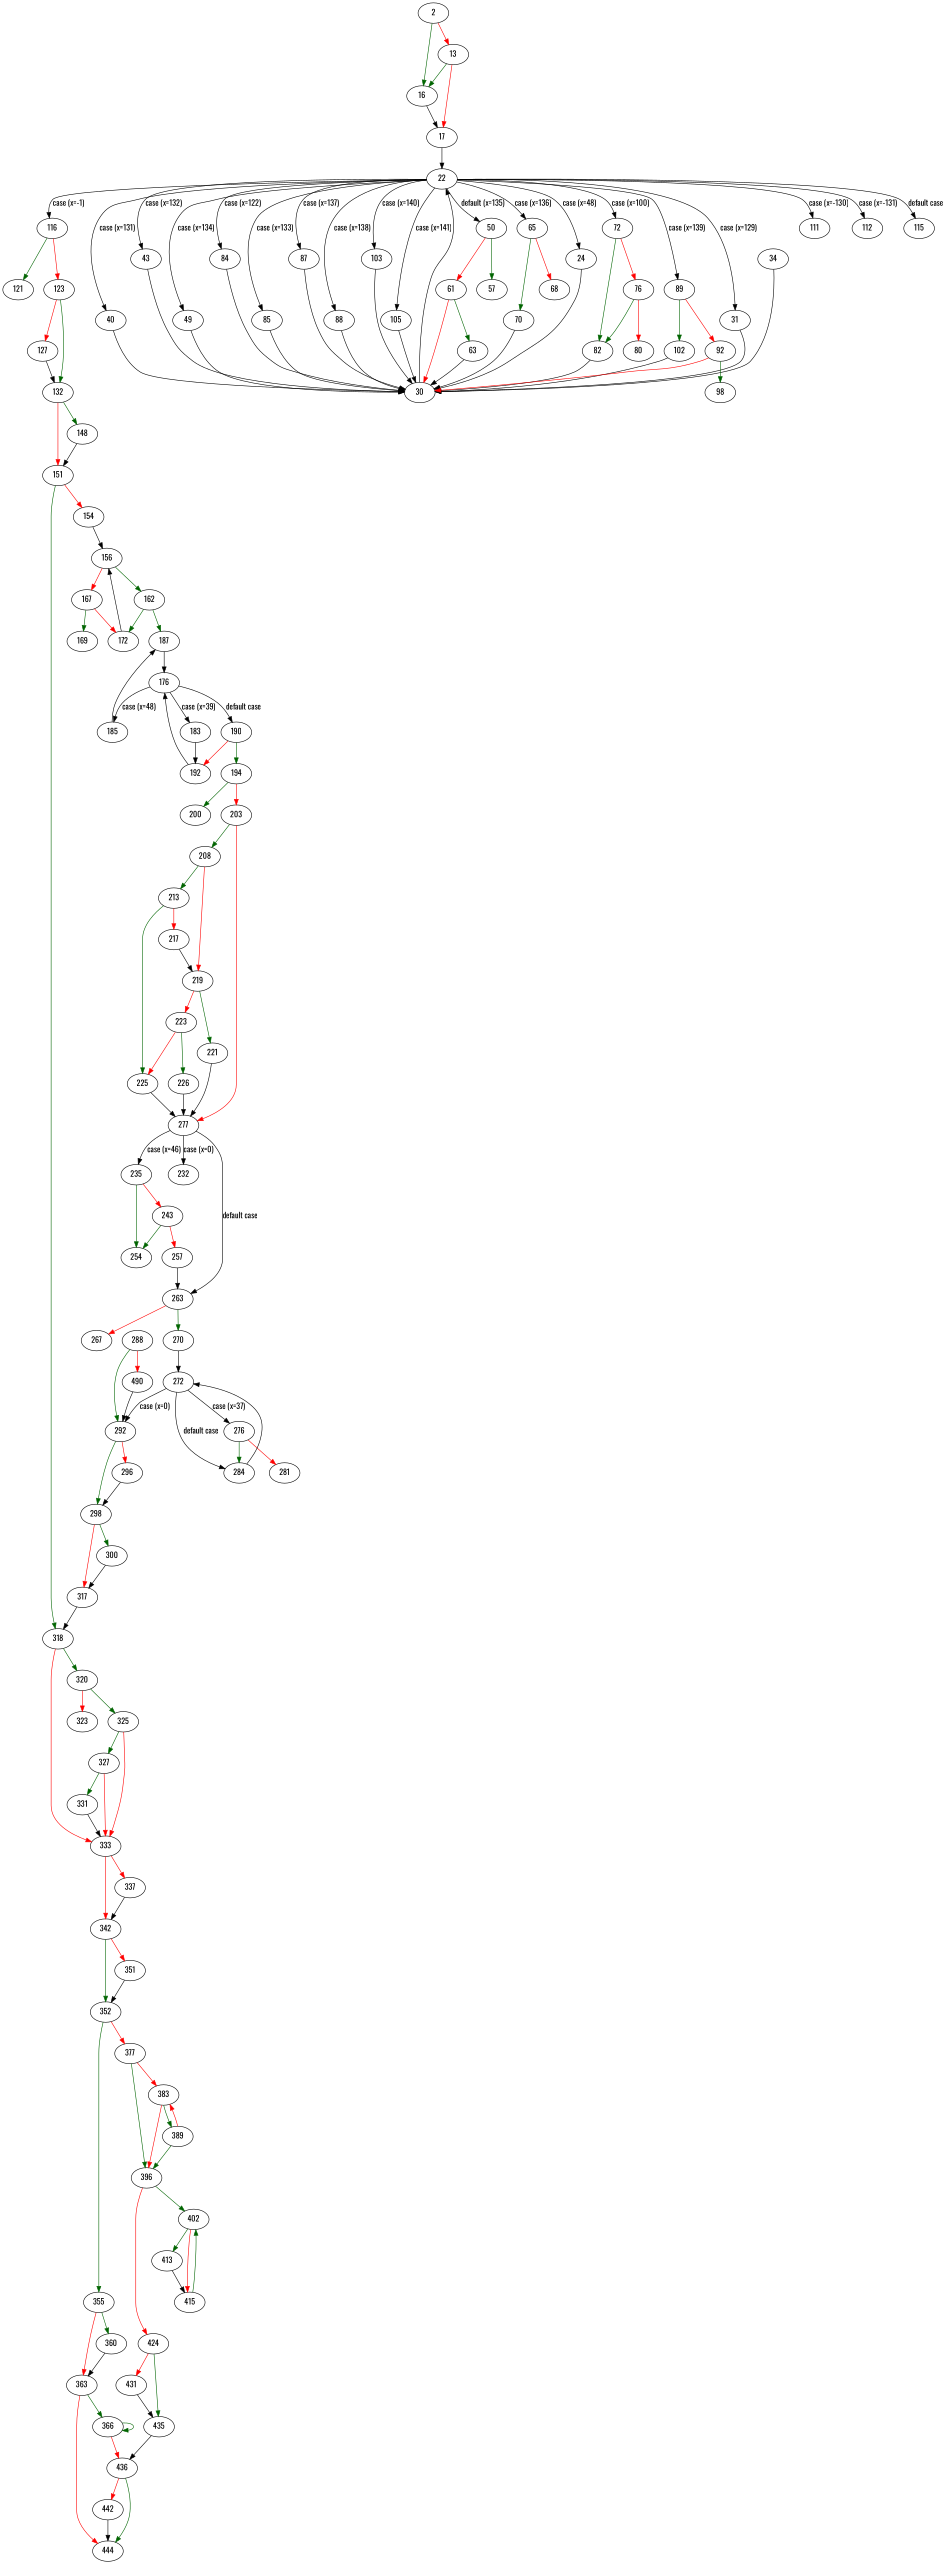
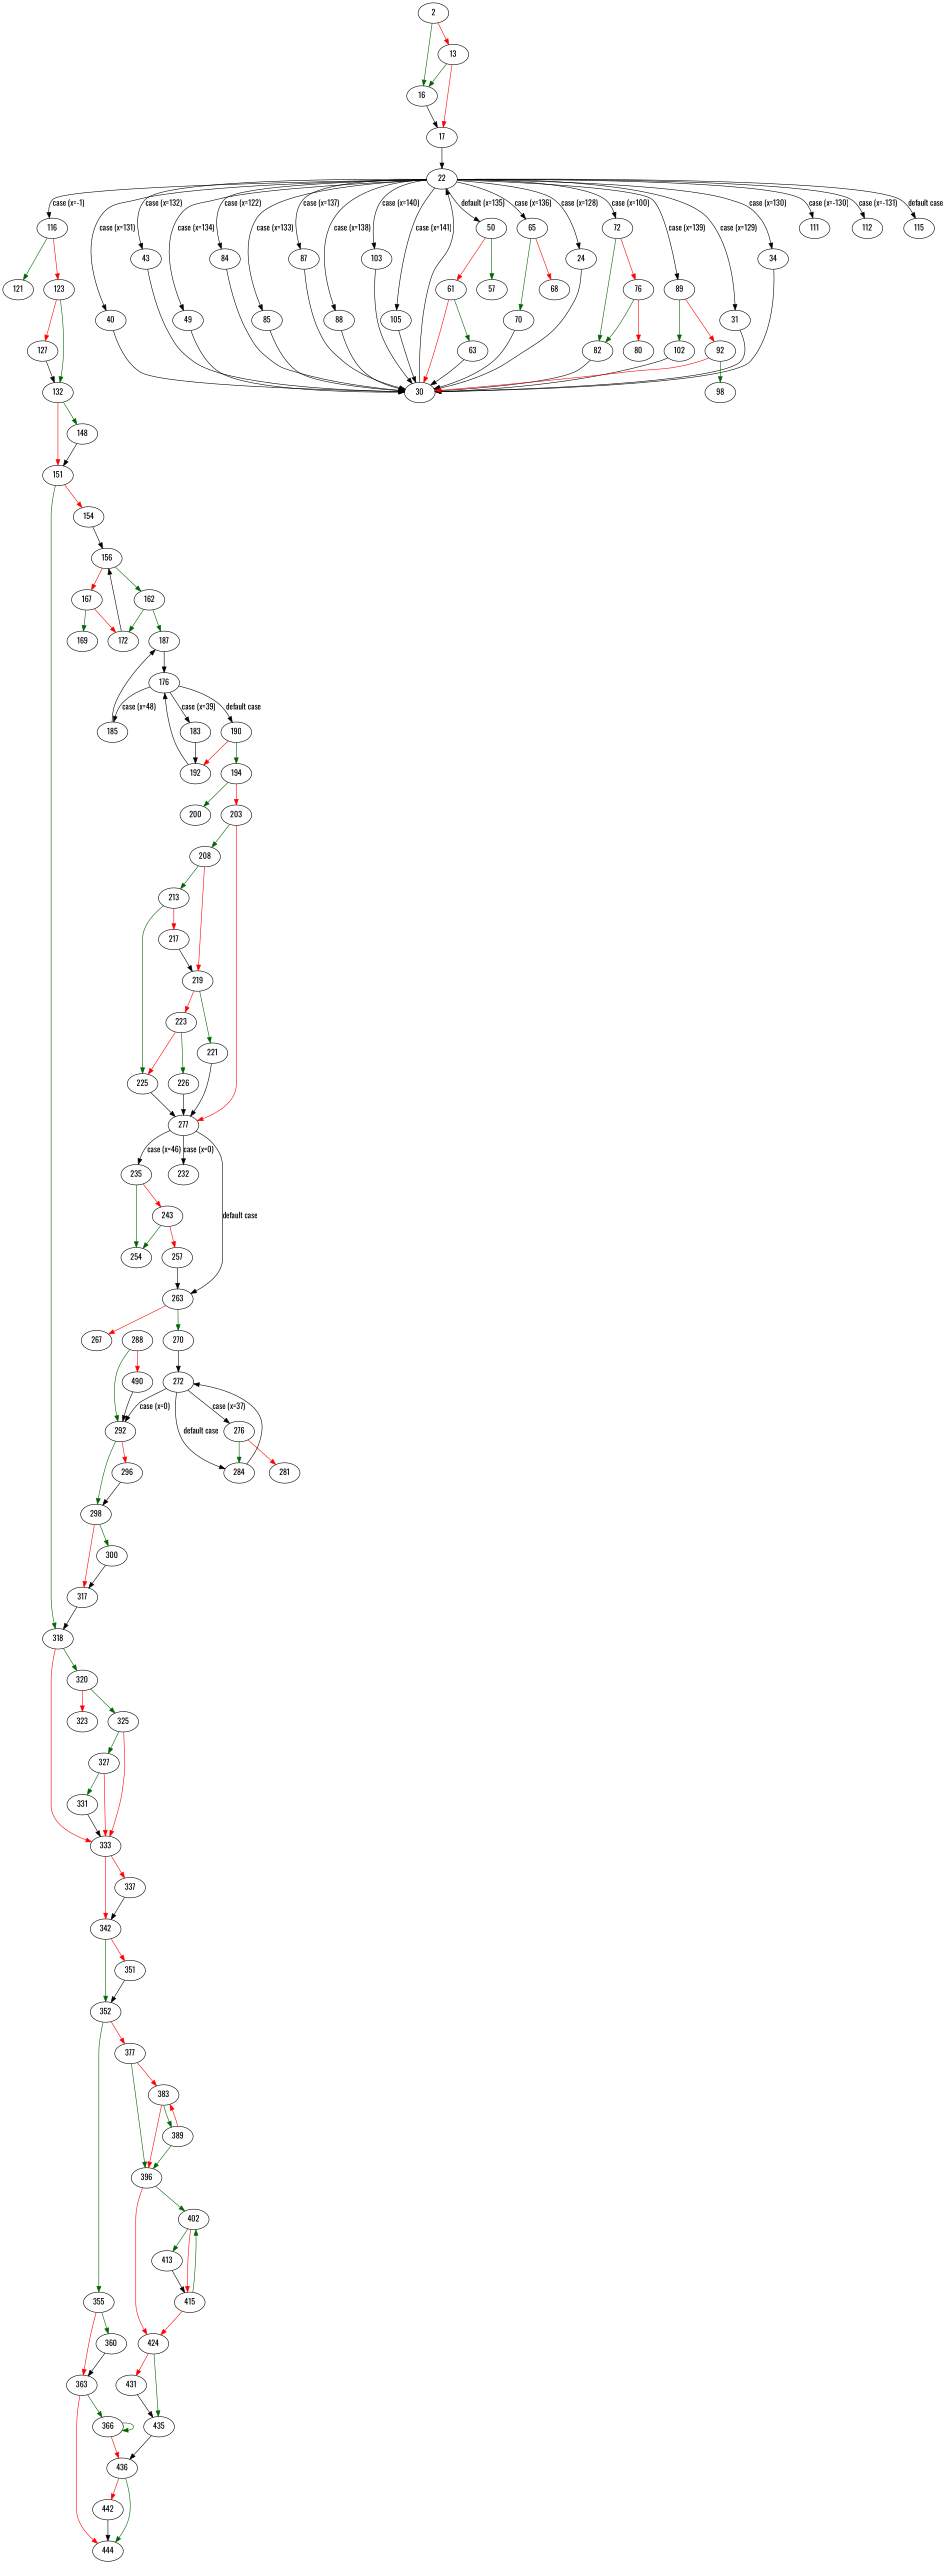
  strict digraph {
    fontname=Oswald
    node [fontname=Oswald]
    edge [cond=true fontname=Oswald]
    2 [entry=true]
    16
    13
    17
    22
    116
    24
    31
    34
    40
    43
    49
    50
    65
    72
    84
    85
    87
    88
    89
    103
    105
    111
    112
    115
    121
    123
    30
    57
    61
    70
    68
    82
    76
    102
    92
    132
    127
    63
    80
    98
    148
    151
    318
    154
    320
    333
    156
    325
    323
    342
    337
    162
    167
    172
    187
    169
    176
    183
    185
    190
    192
    194
    200
    203
    208
    n67 [label=277]
    213
    219
    232
    235
    263
    225
    217
    221
    223
    254
    243
    270
    267
    226
    257
    272
    276
    284
    292
    288
    n88 [label=490]
    281
    298
    296
    300
    317
    327
    352
    351
    331
    355
    377
    360
    363
    396
    383
    366
    444
    402
    424
    389
    436
    442
    413
    415
    435
    431
    2 -> 16 [color=darkgreen]
    2 -> 13 [color=red cond=false]
    16 -> 17 [cond=""]
    13 -> 16 [color=darkgreen]
    13 -> 17 [color=red cond=false]
    17 -> 22 [cond=""]
    22 -> 116 [cond="case (x=-1)" label="case (x=-1)"]
-   22 -> 24 [cond="case (x=128)" label="case (x=48)"]
+   22 -> 24 [cond="case (x=128)" label="case (x=128)"]
    22 -> 31 [cond="case (x=129)" label="case (x=129)"]
+   22 -> 34 [cond="case (x=130)" label="case (x=130)"]
    22 -> 40 [cond="case (x=131)" label="case (x=131)"]
    22 -> 43 [cond="case (x=132)" label="case (x=132)"]
    22 -> 49 [cond="case (x=134)" label="case (x=134)"]
    22 -> 50 [cond="case (x=135)" label="default (x=135)"]
    22 -> 65 [cond="case (x=136)" label="case (x=136)"]
    22 -> 72 [cond="case (x=100)" label="case (x=100)"]
    22 -> 84 [cond="case (x=122)" label="case (x=122)"]
    22 -> 85 [cond="case (x=133)" label="case (x=133)"]
    22 -> 87 [cond="case (x=137)" label="case (x=137)"]
    22 -> 88 [cond="case (x=138)" label="case (x=138)"]
    22 -> 89 [cond="case (x=139)" label="case (x=139)"]
    22 -> 103 [cond="case (x=140)" label="case (x=140)"]
    22 -> 105 [cond="case (x=141)" label="case (x=141)"]
    22 -> 111 [cond="case (x=-130)" label="case (x=-130)"]
    22 -> 112 [cond="case (x=-131)" label="case (x=-131)"]
    22 -> 115 [cond="default case" label="default case"]
    116 -> 121 [color=darkgreen]
    116 -> 123 [color=red cond=false]
    24 -> 30 [cond=""]
    31 -> 30 [cond=""]
    34 -> 30 [cond=""]
    40 -> 30 [cond=""]
    43 -> 30 [cond=""]
    49 -> 30 [cond=""]
    50 -> 57 [color=darkgreen]
    50 -> 61 [color=red cond=false]
    65 -> 70 [color=darkgreen]
    65 -> 68 [color=red cond=false]
    72 -> 82 [color=darkgreen]
    72 -> 76 [color=red cond=false]
    84 -> 30 [cond=""]
    85 -> 30 [cond=""]
    87 -> 30 [cond=""]
    88 -> 30 [cond=""]
    89 -> 102 [color=darkgreen]
    89 -> 92 [color=red cond=false]
    103 -> 30 [cond=""]
    105 -> 30 [cond=""]
    123 -> 132 [color=darkgreen]
    123 -> 127 [color=red cond=false]
    30 -> 22 [cond=""]
    61 -> 30 [color=red cond=false]
    61 -> 63 [color=darkgreen]
    70 -> 30 [cond=""]
    82 -> 30 [cond=""]
    76 -> 82 [color=darkgreen]
    76 -> 80 [color=red cond=false]
    102 -> 30 [cond=""]
    92 -> 30 [color=red cond=false]
    92 -> 98 [color=darkgreen]
    132 -> 148 [color=darkgreen]
    132 -> 151 [color=red cond=false]
    127 -> 132 [cond=""]
    63 -> 30 [cond=""]
    148 -> 151 [cond=""]
    151 -> 318 [color=darkgreen]
    151 -> 154 [color=red cond=false]
    318 -> 320 [color=darkgreen]
    318 -> 333 [color=red cond=false]
    154 -> 156 [cond=""]
    320 -> 325 [color=darkgreen]
    320 -> 323 [color=red cond=false]
    333 -> 342 [color=red]
    333 -> 337 [color=red cond=false]
    156 -> 162 [color=darkgreen]
    156 -> 167 [color=red cond=false]
    325 -> 333 [color=red cond=false]
    325 -> 327 [color=darkgreen]
    342 -> 352 [color=darkgreen]
    342 -> 351 [color=red cond=false]
    337 -> 342 [cond=""]
    162 -> 172 [color=darkgreen]
    162 -> 187 [color=darkgreen cond=false]
    167 -> 172 [color=red cond=false]
    167 -> 169 [color=darkgreen]
    172 -> 156 [cond=""]
    187 -> 176 [cond=""]
    176 -> 183 [cond="case (x=39)" label="case (x=39)"]
    176 -> 185 [cond="case (x=48)" label="case (x=48)"]
    176 -> 190 [cond="default case" label="default case"]
    183 -> 192 [cond=""]
    185 -> 187 [cond=""]
    190 -> 192 [color=red cond=false]
    190 -> 194 [color=darkgreen]
    192 -> 176 [cond=""]
    194 -> 200 [color=darkgreen]
    194 -> 203 [color=red cond=false]
    203 -> 208 [color=darkgreen]
    203 -> n67 [color=red cond=false]
    208 -> 213 [color=darkgreen]
    208 -> 219 [color=red cond=false]
    n67 -> 232 [cond="case (x=0)" label="case (x=0)"]
    n67 -> 235 [cond="case (x=46)" label="case (x=46)"]
    n67 -> 263 [cond="default case" label="default case"]
    213 -> 225 [color=darkgreen]
    213 -> 217 [color=red cond=false]
    219 -> 221 [color=darkgreen]
    219 -> 223 [color=red cond=false]
    235 -> 254 [color=darkgreen]
    235 -> 243 [color=red cond=false]
    263 -> 270 [color=darkgreen]
    263 -> 267 [color=red cond=false]
    225 -> n67 [cond=""]
    217 -> 219 [cond=""]
    221 -> n67 [cond=""]
    223 -> 225 [color=red cond=false]
    223 -> 226 [color=darkgreen]
    243 -> 254 [color=darkgreen]
    243 -> 257 [color=red cond=false]
    270 -> 272 [cond=""]
    226 -> n67 [cond=""]
    257 -> 263 [cond=""]
    272 -> 276 [cond="case (x=37)" label="case (x=37)"]
    272 -> 284 [cond="default case" label="default case"]
    272 -> 292 [cond="case (x=0)" label="case (x=0)"]
    276 -> 284 [color=darkgreen]
    276 -> 281 [color=red cond=false]
    284 -> 272 [cond=""]
    292 -> 298 [color=darkgreen]
    292 -> 296 [color=red cond=false]
    288 -> 292 [color=darkgreen]
    288 -> n88 [color=red cond=false]
    n88 -> 292 [cond=""]
    298 -> 300 [color=darkgreen]
    298 -> 317 [color=red cond=false]
    296 -> 298 [cond=""]
    300 -> 317 [cond=""]
    317 -> 318 [cond=""]
    327 -> 333 [color=red cond=false]
    327 -> 331 [color=darkgreen]
    352 -> 355 [color=darkgreen]
    352 -> 377 [color=red cond=false]
    351 -> 352 [cond=""]
    331 -> 333 [cond=""]
    355 -> 360 [color=darkgreen]
    355 -> 363 [color=red cond=false]
    377 -> 396 [color=darkgreen]
    377 -> 383 [color=red cond=false]
    360 -> 363 [cond=""]
    363 -> 366 [color=darkgreen]
    363 -> 444 [color=red cond=false]
    396 -> 402 [color=darkgreen]
    396 -> 424 [color=red cond=false]
    383 -> 396 [color=red cond=false]
    383 -> 389 [color=darkgreen]
    366 -> 366 [color=darkgreen]
    366 -> 436 [color=red cond=false]
    402 -> 413 [color=darkgreen]
    402 -> 415 [color=red cond=false]
    424 -> 435 [color=darkgreen]
    424 -> 431 [color=red cond=false]
    389 -> 396 [color=darkgreen]
    389 -> 383 [color=red cond=false]
    436 -> 444 [color=darkgreen]
    436 -> 442 [color=red cond=false]
    442 -> 444 [cond=""]
    413 -> 415 [cond=""]
    415 -> 402 [color=darkgreen]
+   415 -> 424 [color=red cond=false]
    435 -> 436 [cond=""]
    431 -> 435 [cond=""]
  }
